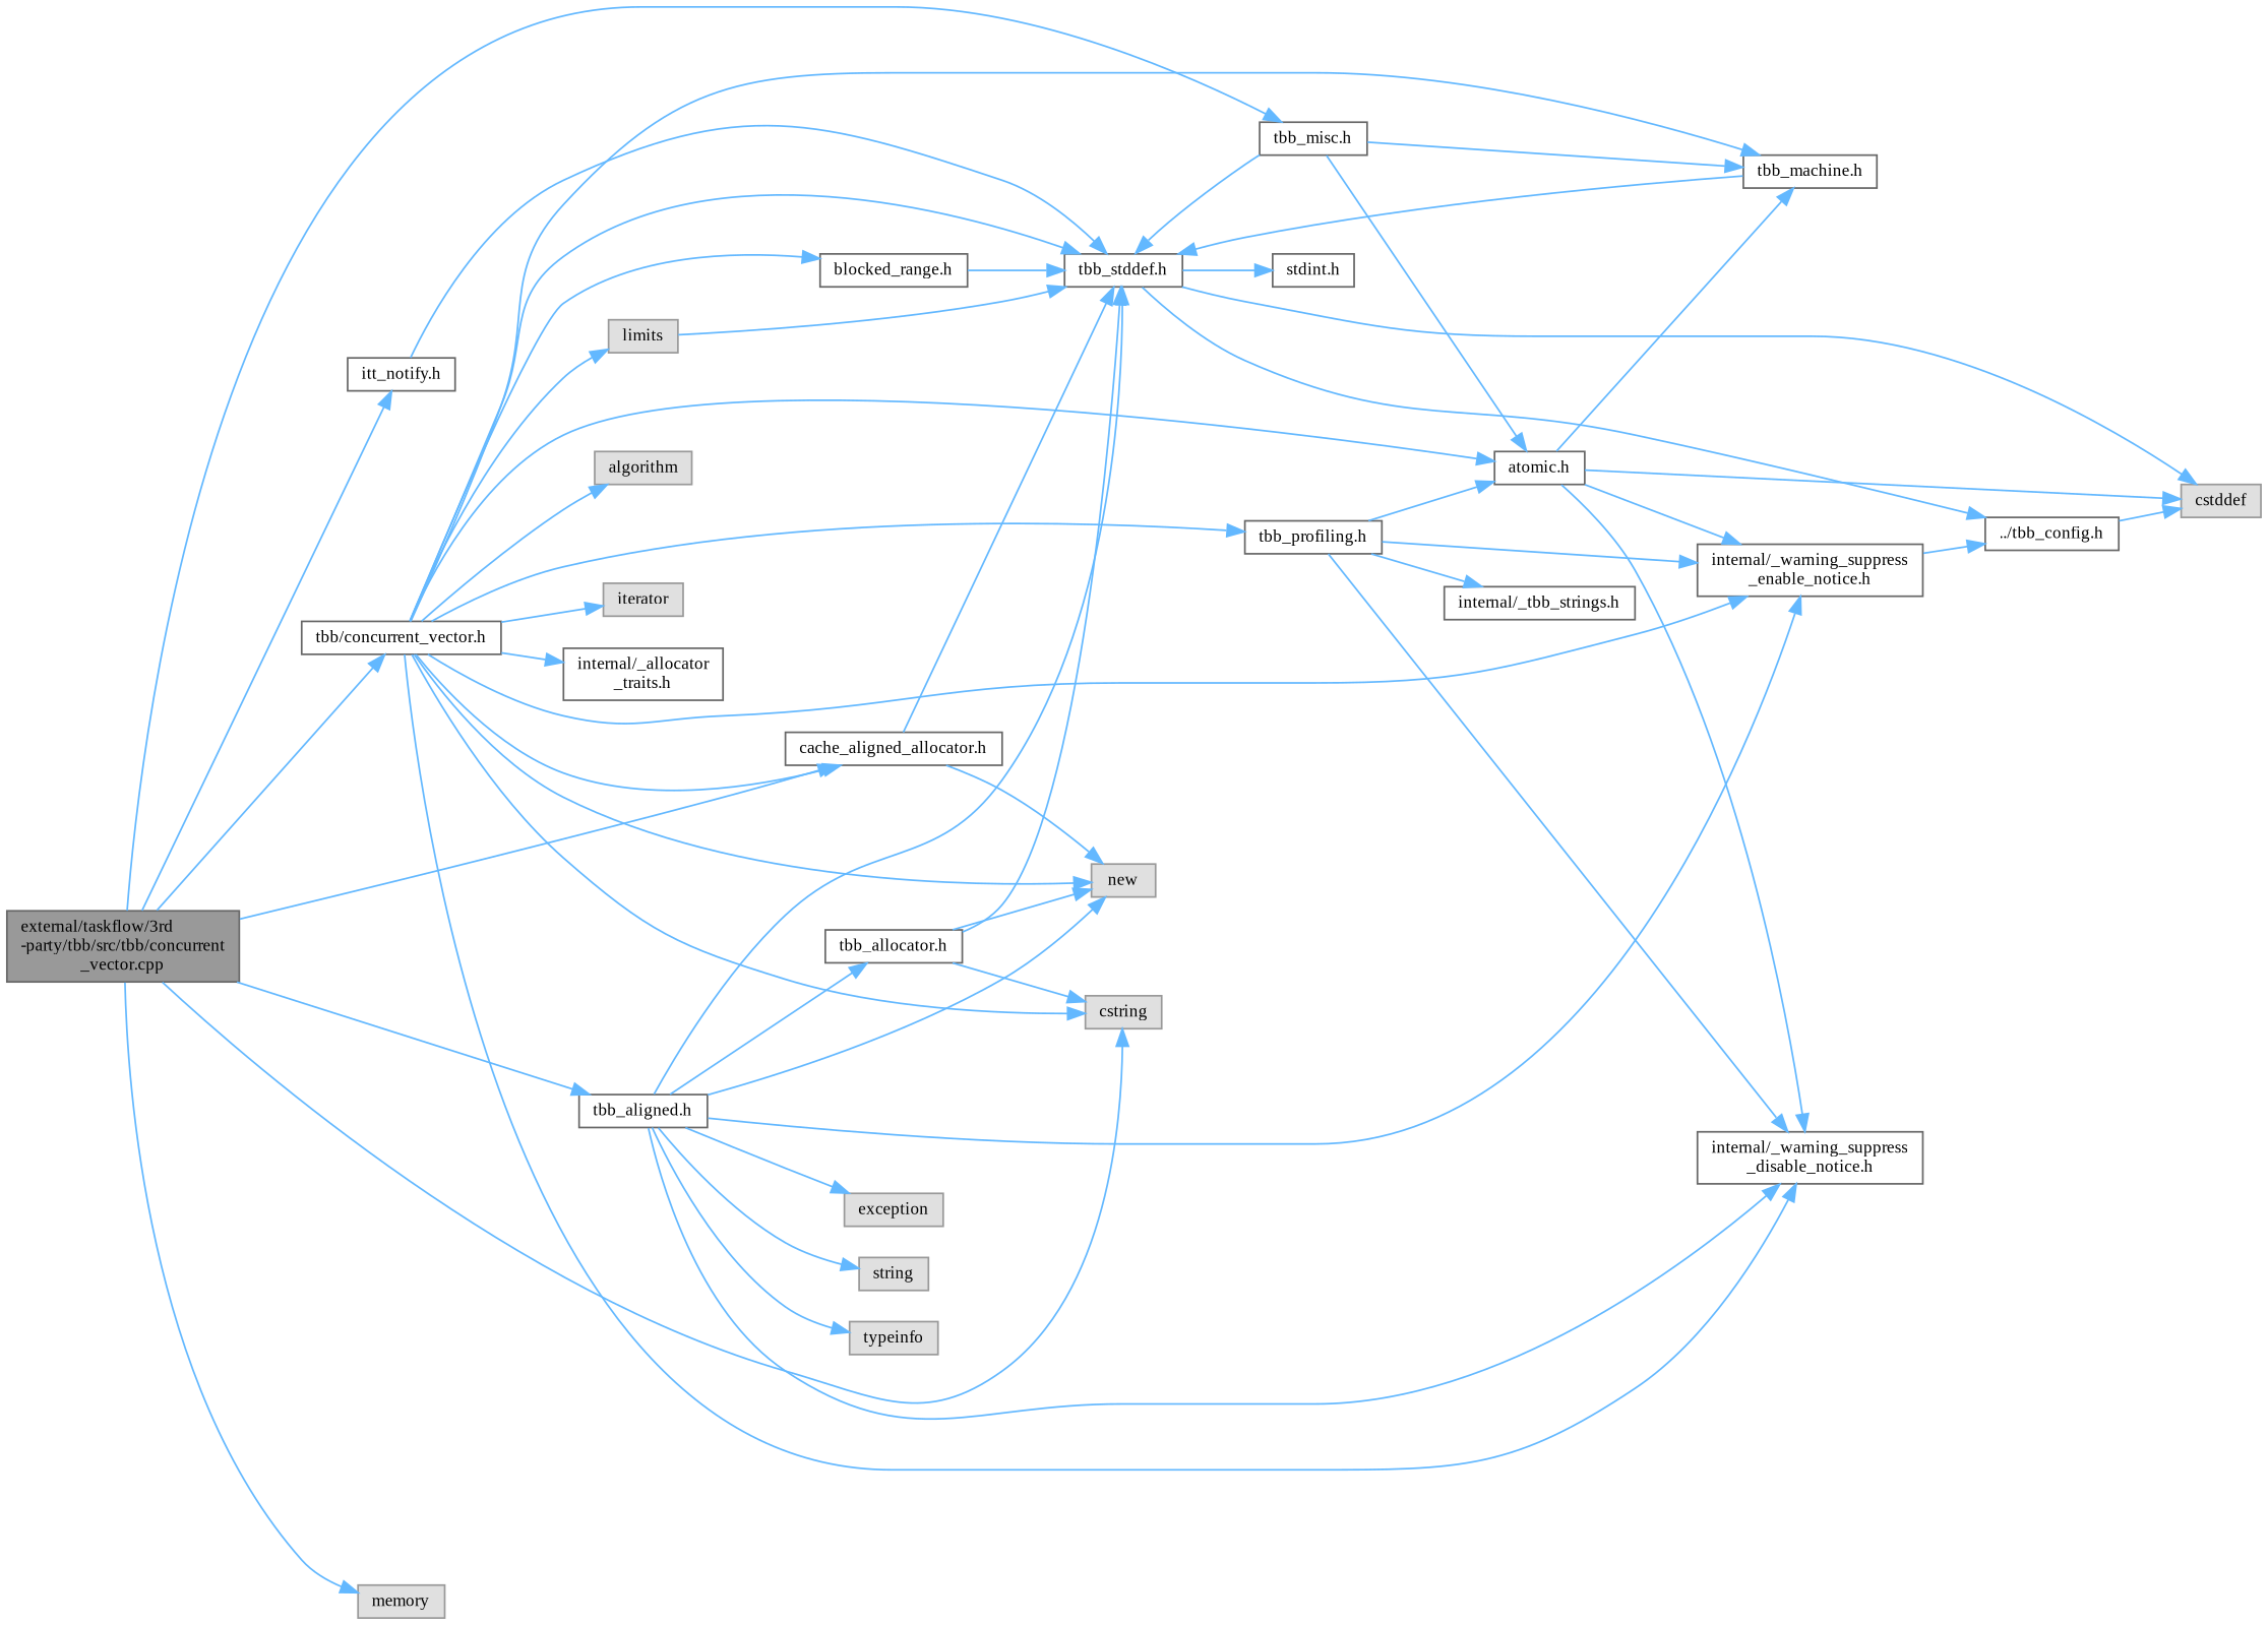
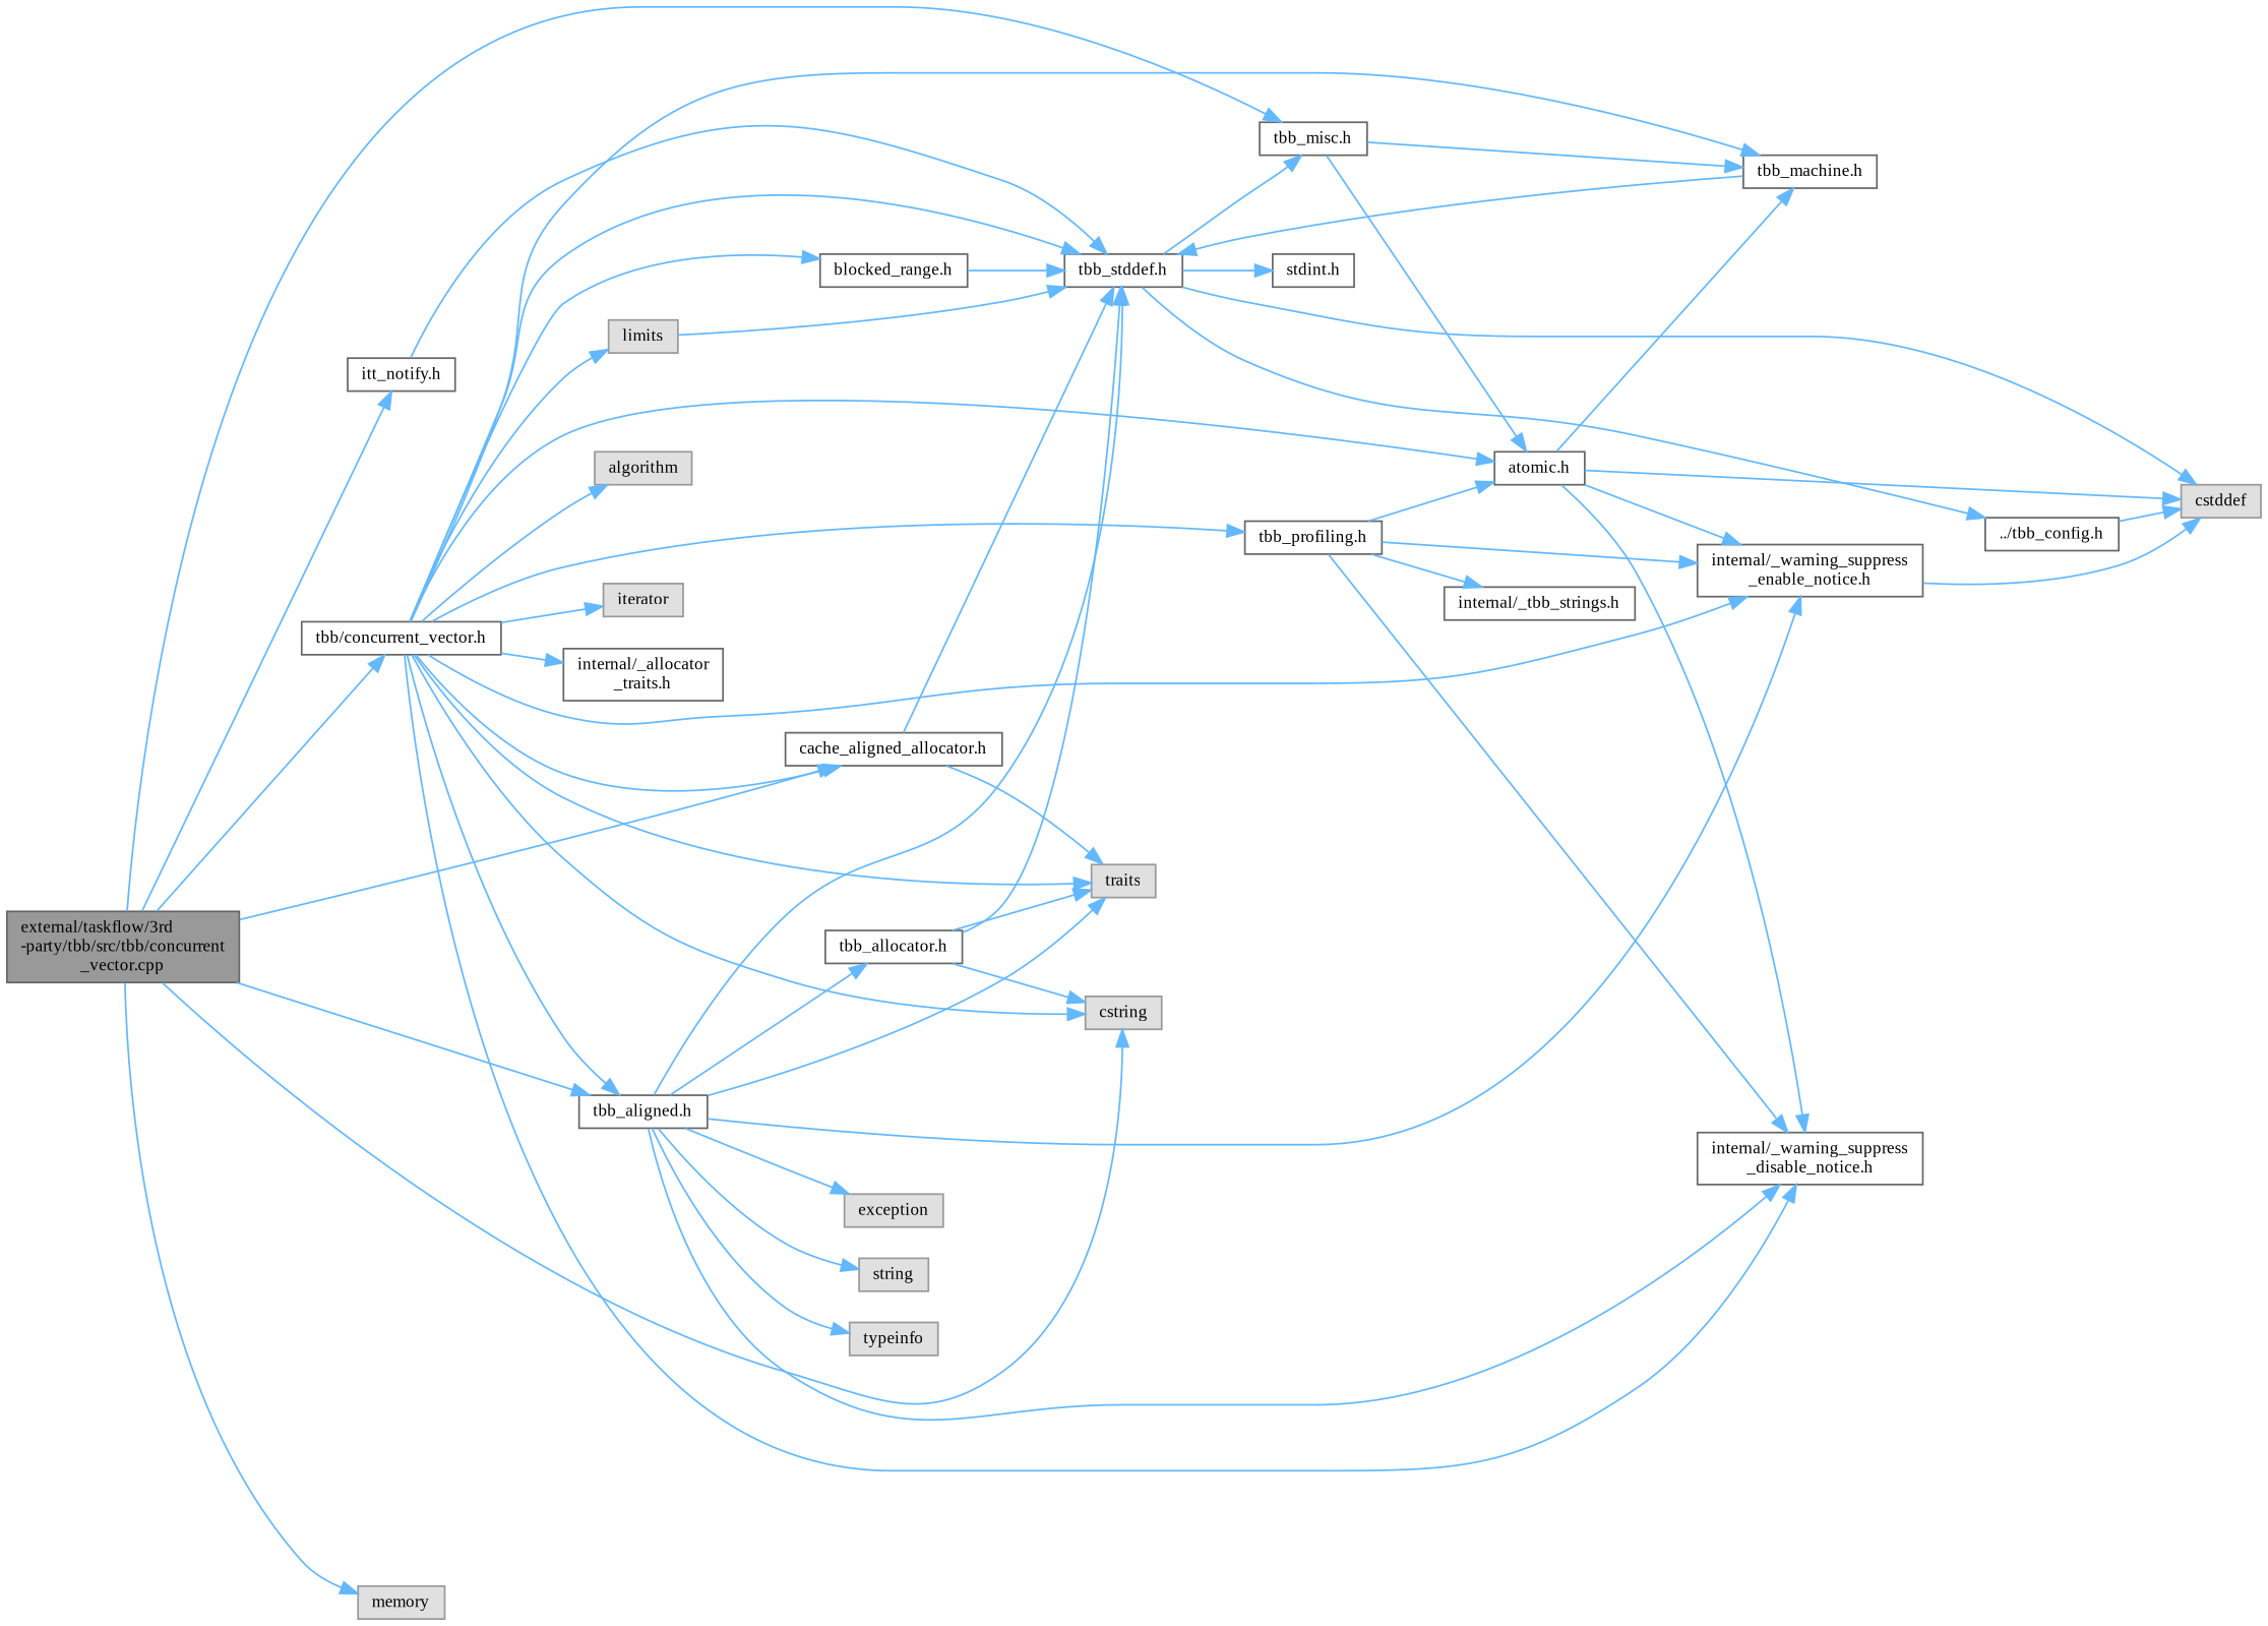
  digraph {
    fontname="Liberation Serif"
    rankdir=LR
    node [color=grey40 fillcolor=white fontname="Liberation Serif" fontsize=10 shape=box style=filled]
    edge [color=steelblue1 fontname="Liberation Serif" fontsize=10 labelfontname=Helvetica labelfontsize=10 style=solid]
    n1 [color=gray40 fillcolor=grey60 fontcolor=black height=0.2 label="external/taskflow/3rd\l-party/tbb/src/tbb/concurrent\l_vector.cpp" width=0.4]
    n2 [height=0.2 label="tbb/concurrent_vector.h" width=0.4]
    n3 [height=0.2 label="tbb_aligned.h" width=0.4]
    n4 [color=grey60 fillcolor="#E0E0E0" height=0.2 label=cstring width=0.4]
    n5 [height=0.2 label="cache_aligned_allocator.h" width=0.4]
    n6 [height=0.2 label="tbb_misc.h" width=0.4]
    n7 [height=0.2 label="itt_notify.h" width=0.4]
    n8 [color=grey60 fillcolor="#E0E0E0" height=0.2 label=memory width=0.4]
    n9 [height=0.2 label="internal/_warning_suppress\l_enable_notice.h" width=0.4]
    n10 [height=0.2 label="tbb_stddef.h" width=0.4]
-   n11 [color=grey60 fillcolor="#E0E0E0" height=0.2 label=new width=0.4]
+   n11 [color=grey60 fillcolor="#E0E0E0" height=0.2 label=traits width=0.4]
    n12 [height=0.2 label="internal/_warning_suppress\l_disable_notice.h" width=0.4]
    n13 [height=0.2 label="atomic.h" width=0.4]
    n14 [height=0.2 label="tbb_machine.h" width=0.4]
    n15 [height=0.2 label="blocked_range.h" width=0.4]
    n16 [height=0.2 label="tbb_profiling.h" width=0.4]
    n17 [color=grey60 fillcolor="#E0E0E0" height=0.2 label=algorithm width=0.4]
    n18 [color=grey60 fillcolor="#E0E0E0" height=0.2 label=iterator width=0.4]
    n19 [height=0.2 label="internal/_allocator\l_traits.h" width=0.4]
    n20 [color=grey60 fillcolor="#E0E0E0" height=0.2 label=limits width=0.4]
    n21 [color=grey60 fillcolor="#E0E0E0" height=0.2 label=exception width=0.4]
    n22 [color=grey60 fillcolor="#E0E0E0" height=0.2 label=string width=0.4]
    n23 [height=0.2 label="tbb_allocator.h" width=0.4]
    n24 [color=grey60 fillcolor="#E0E0E0" height=0.2 label=typeinfo width=0.4]
    n25 [height=0.2 label="../tbb_config.h" width=0.4]
    n26 [color=grey60 fillcolor="#E0E0E0" height=0.2 label=cstddef width=0.4]
    n27 [height=0.2 label="stdint.h" width=0.4]
    n28 [height=0.2 label="internal/_tbb_strings.h" width=0.4]
    n1 -> n2
    n1 -> n3
    n1 -> n4
    n1 -> n5
    n1 -> n6
    n1 -> n7
    n1 -> n8
+   n2 -> n3
    n2 -> n4
    n2 -> n5
    n2 -> n9
    n2 -> n10
    n2 -> n11
    n2 -> n12
    n2 -> n13
    n2 -> n14
    n2 -> n15
    n2 -> n16
    n2 -> n17
    n2 -> n18
    n2 -> n19
    n2 -> n20
    n3 -> n9
    n3 -> n10
    n3 -> n11
    n3 -> n12
    n3 -> n21
    n3 -> n22
    n3 -> n23
    n3 -> n24
    n5 -> n10
    n5 -> n11
-   n6 -> n10
+   n10 -> n6
    n6 -> n13
    n6 -> n14
    n7 -> n10
-   n9 -> n25
+   n9 -> n26
    n10 -> n25
    n10 -> n26
    n10 -> n27
    n13 -> n9
    n13 -> n12
    n13 -> n14
    n13 -> n26
    n14 -> n10
    n15 -> n10
    n16 -> n9
    n16 -> n12
    n16 -> n13
    n16 -> n28
    n20 -> n10
    n23 -> n4
    n23 -> n10
    n23 -> n11
    n25 -> n26
  }
